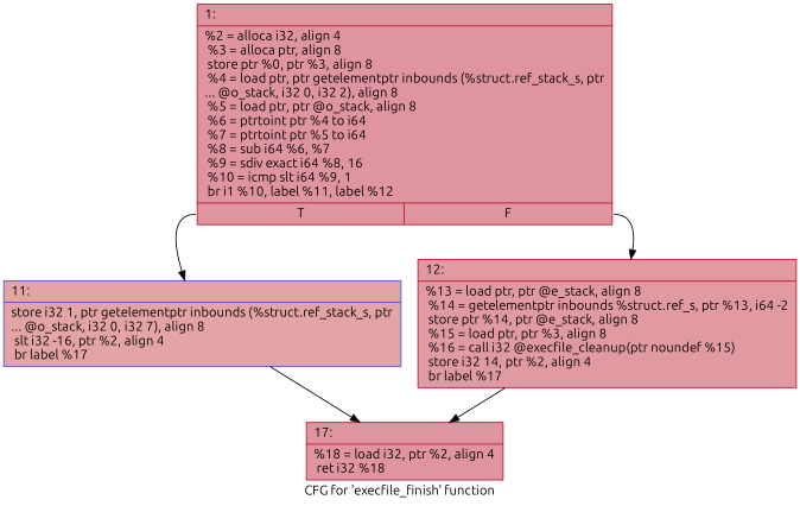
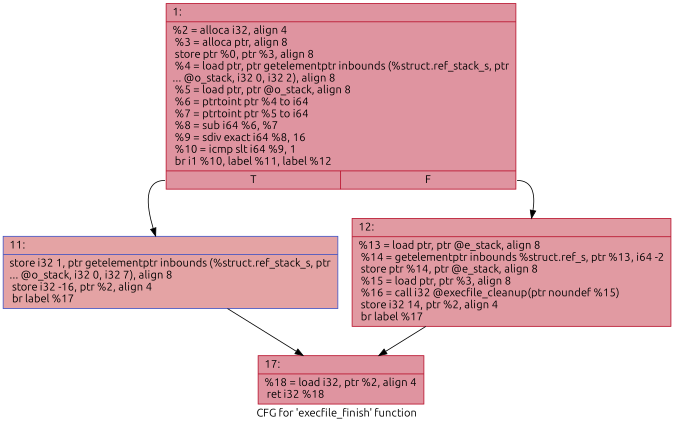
  digraph {
    label="CFG for 'execfile_finish' function"
    fontname=Ubuntu
    node [color="#b70d28ff" fillcolor="#b70d2870" fontname=Ubuntu shape=record style=filled]
    edge [fontname=Ubuntu]
    n1 [label="{1:\l|  %2 = alloca i32, align 4\l  %3 = alloca ptr, align 8\l  store ptr %0, ptr %3, align 8\l  %4 = load ptr, ptr getelementptr inbounds (%struct.ref_stack_s, ptr\l... @o_stack, i32 0, i32 2), align 8\l  %5 = load ptr, ptr @o_stack, align 8\l  %6 = ptrtoint ptr %4 to i64\l  %7 = ptrtoint ptr %5 to i64\l  %8 = sub i64 %6, %7\l  %9 = sdiv exact i64 %8, 16\l  %10 = icmp slt i64 %9, 1\l  br i1 %10, label %11, label %12\l|{<s0>T|<s1>F}}"]
-   n2 [color="#3d50c3ff" fillcolor="#c32e3170" label="{11:\l|  store i32 1, ptr getelementptr inbounds (%struct.ref_stack_s, ptr\l... @o_stack, i32 0, i32 7), align 8\l  slt i32 -16, ptr %2, align 4\l  br label %17\l}"]
+   n2 [color="#3d50c3ff" fillcolor="#c32e3170" label="{11:\l|  store i32 1, ptr getelementptr inbounds (%struct.ref_stack_s, ptr\l... @o_stack, i32 0, i32 7), align 8\l  store i32 -16, ptr %2, align 4\l  br label %17\l}"]
    n3 [fillcolor="#bb1b2c70" label="{12:\l|  %13 = load ptr, ptr @e_stack, align 8\l  %14 = getelementptr inbounds %struct.ref_s, ptr %13, i64 -2\l  store ptr %14, ptr @e_stack, align 8\l  %15 = load ptr, ptr %3, align 8\l  %16 = call i32 @execfile_cleanup(ptr noundef %15)\l  store i32 14, ptr %2, align 4\l  br label %17\l}"]
    n4 [label="{17:\l|  %18 = load i32, ptr %2, align 4\l  ret i32 %18\l}"]
    n1 -> n2 [tailport=s0]
    n1 -> n3 [tailport=s1]
    n2 -> n4
    n3 -> n4
  }
